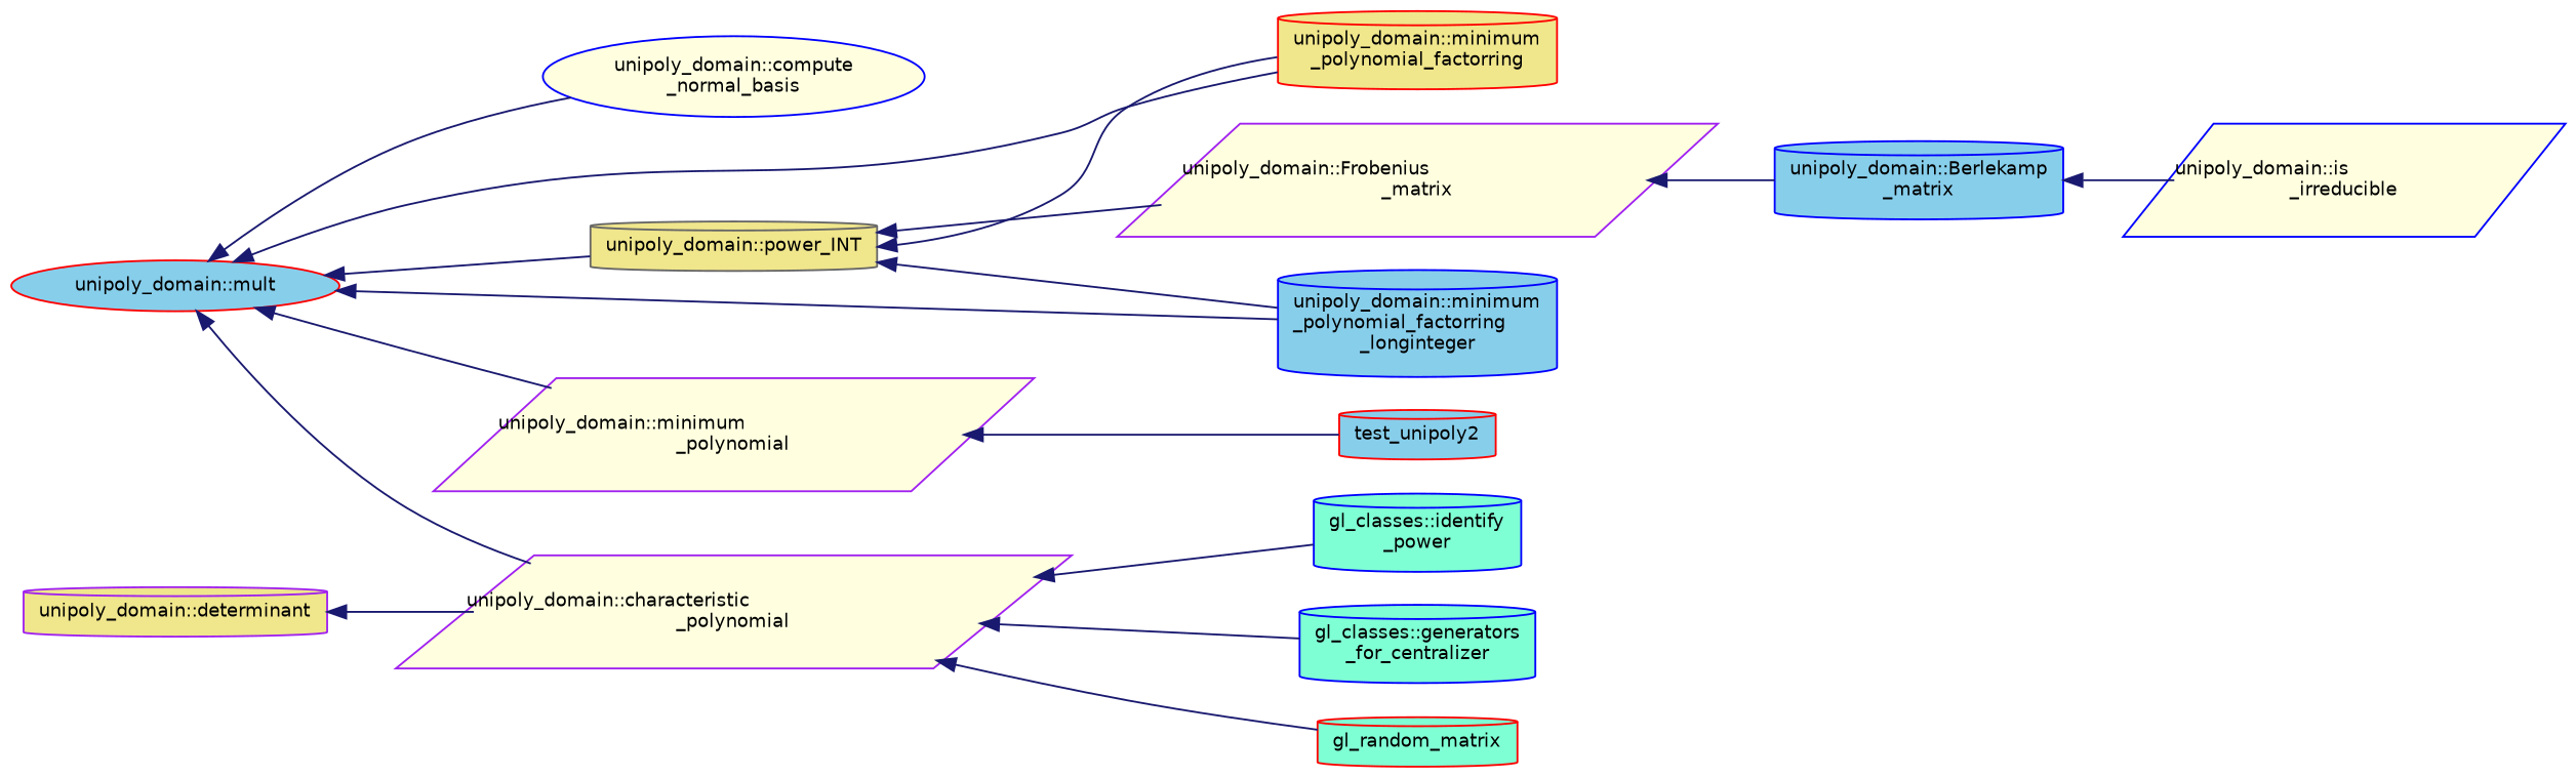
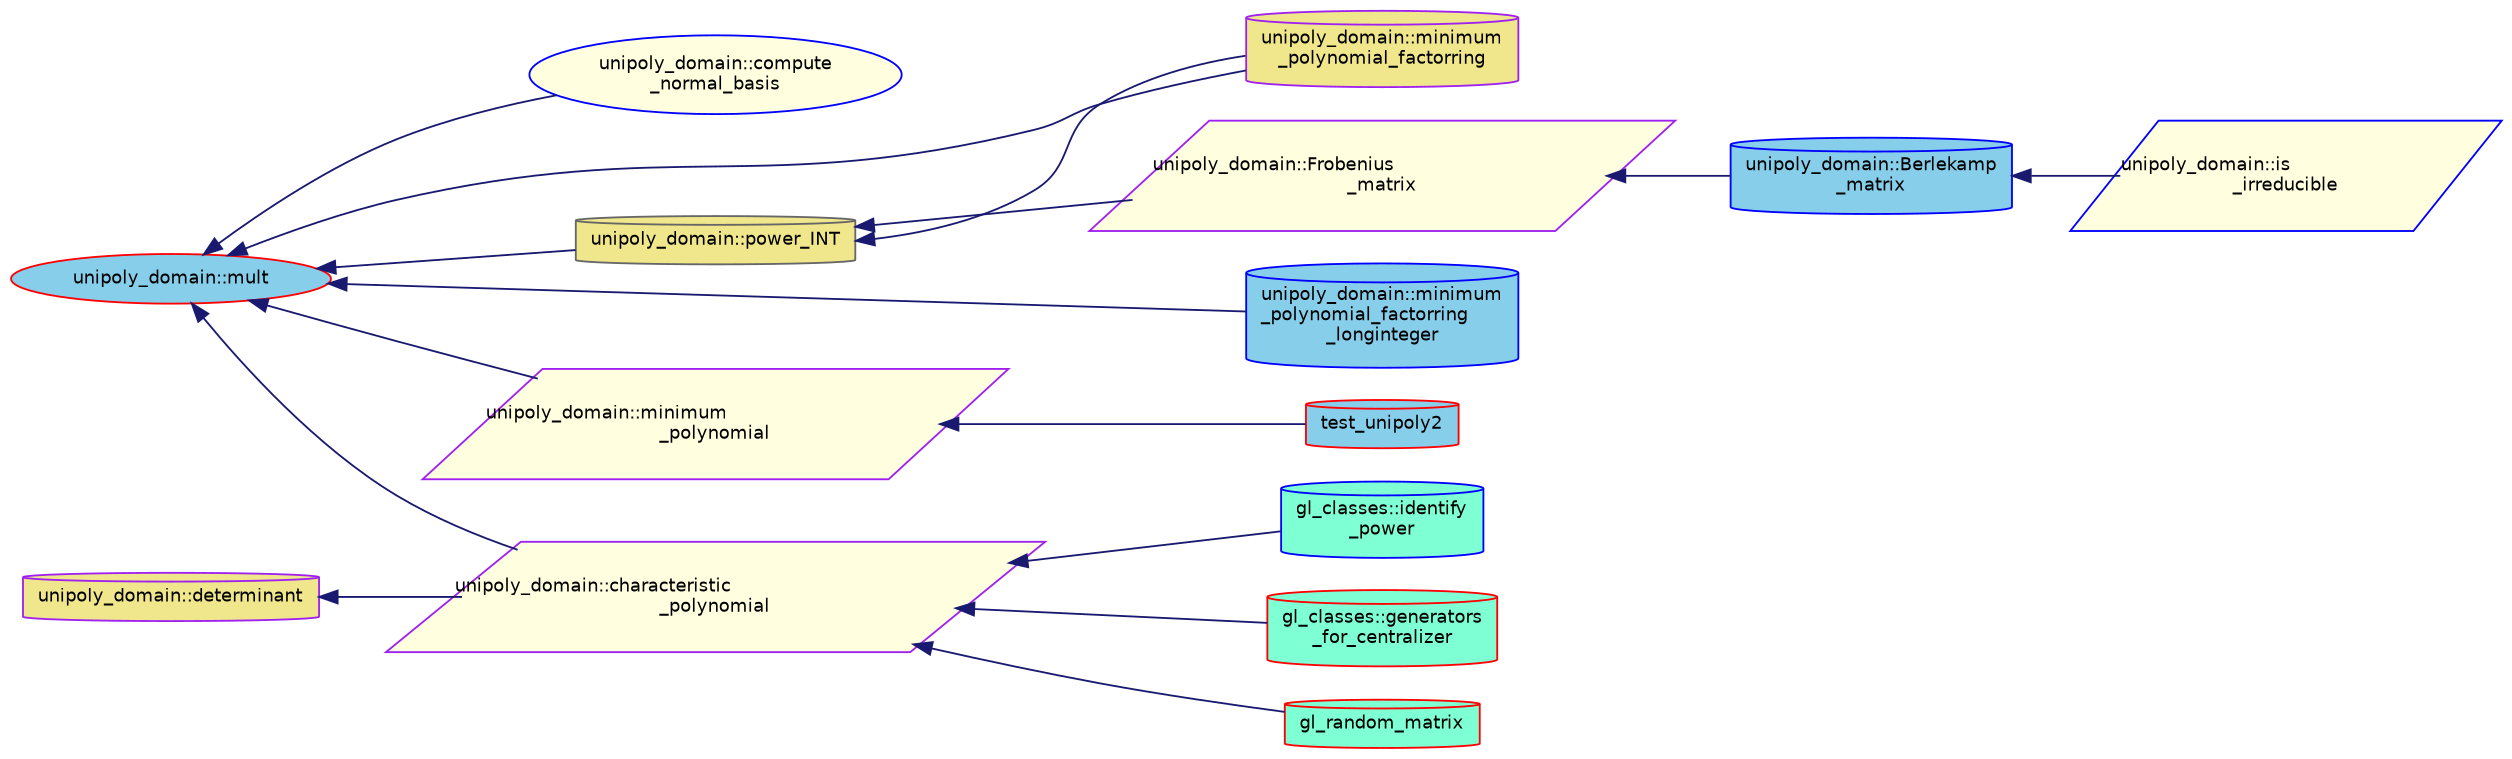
  digraph {
    rankdir=LR
    node [color=blue fillcolor=lightyellow fontname=Helvetica fontsize=10 shape=cylinder style=filled]
    edge [color=midnightblue dir=back fontname=Helvetica fontsize=10 labelfontname=Helvetica labelfontsize=10 style=solid]
    n1 [color=red fillcolor=skyblue fontcolor=black height=0.2 label="unipoly_domain::mult" shape=ellipse width=0.4]
    n2 [height=0.2 label="unipoly_domain::compute\l_normal_basis" shape=ellipse width=0.4]
    n3 [color=gray40 fillcolor=khaki height=0.2 label="unipoly_domain::power_INT" width=0.4]
-   n4 [color=red fillcolor=khaki height=0.2 label="unipoly_domain::minimum\l_polynomial_factorring" width=0.4]
+   n4 [color=purple fillcolor=khaki height=0.2 label="unipoly_domain::minimum\l_polynomial_factorring" width=0.4]
    n5 [fillcolor=skyblue height=0.2 label="unipoly_domain::minimum\l_polynomial_factorring\l_longinteger" width=0.4]
    n6 [color=purple height=0.2 label="unipoly_domain::minimum\l_polynomial" shape=parallelogram width=0.4]
    n7 [color=purple height=0.2 label="unipoly_domain::characteristic\l_polynomial" shape=parallelogram width=0.4]
    n8 [color=purple height=0.2 label="unipoly_domain::Frobenius\l_matrix" shape=parallelogram width=0.4]
    n9 [color=red fillcolor=skyblue height=0.2 label=test_unipoly2 width=0.4]
    n10 [color=purple fillcolor=khaki height=0.2 label="unipoly_domain::determinant" width=0.4]
    n11 [fillcolor=skyblue height=0.2 label="unipoly_domain::Berlekamp\l_matrix" width=0.4]
    n12 [height=0.2 label="unipoly_domain::is\l_irreducible" shape=parallelogram width=0.4]
    n13 [fillcolor=aquamarine height=0.2 label="gl_classes::identify\l_power" width=0.4]
-   n14 [fillcolor=aquamarine height=0.2 label="gl_classes::generators\l_for_centralizer" width=0.4]
+   n14 [color=red fillcolor=aquamarine height=0.2 label="gl_classes::generators\l_for_centralizer" width=0.4]
    n15 [color=red fillcolor=aquamarine height=0.2 label=gl_random_matrix width=0.4]
    n1 -> n2
    n1 -> n3
    n1 -> n4
    n1 -> n5
    n1 -> n6
    n1 -> n7
    n3 -> n4
-   n3 -> n5
    n3 -> n8
    n6 -> n9
    n7 -> n13
    n7 -> n14
    n7 -> n15
    n8 -> n11
    n10 -> n7
    n11 -> n12
  }
